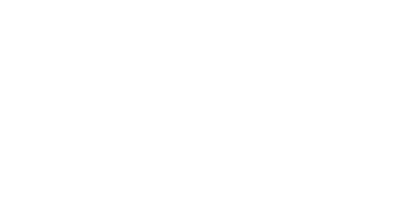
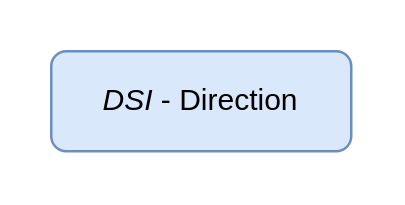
  <mxCell id="0" />
  <mxCell id="1" parent="0" />
+ <mxCell id="2" value="&lt;i&gt;DSI&lt;/i&gt; - Direction" style="rounded=1;whiteSpace=wrap;html=1;fillColor=#dae8fc;strokeColor=#6c8ebf;" vertex="1" parent="1"><mxGeometry x="20" y="20" width="120" height="40" as="geometry" /></mxCell>
